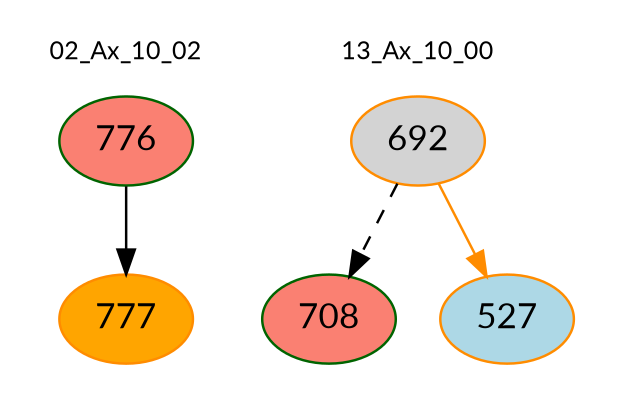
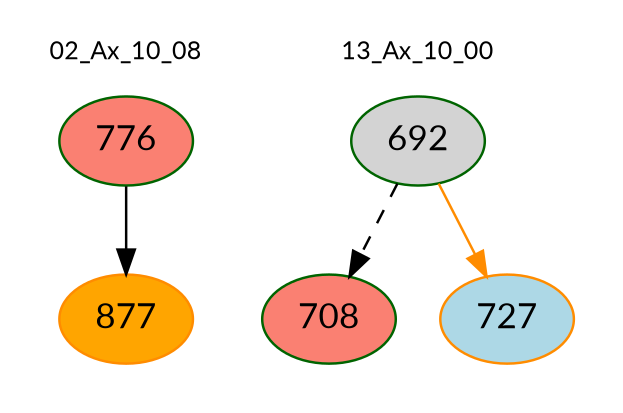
  digraph {
    fontname=Lato
    node [color=darkgreen fillcolor=salmon fontname=Lato style=filled]
    edge [color=black fontname=Lato style=solid]
    n1 [label=776]
-   n2 [color=darkorange fillcolor=orange label=777]
-   n3 [color=darkorange fillcolor=lightgrey label=692]
+   n2 [color=darkorange fillcolor=orange label=877]
+   n3 [fillcolor=lightgrey label=692]
    n4 [label=708]
-   n5 [color=darkorange fillcolor=lightblue label=527]
+   n5 [color=darkorange fillcolor=lightblue label=727]
    subgraph cluster_1 {
      color=white
      fontsize=10
-     label="02_Ax_10_02"
+     label="02_Ax_10_08"
      n1
      n2
    }
    subgraph cluster_2 {
      color=white
      fontsize=10
      label="13_Ax_10_00"
      n3
      n4
      n5
    }
    n1 -> n2
    n3 -> n4 [style=dashed]
    n3 -> n5 [color=darkorange]
  }
